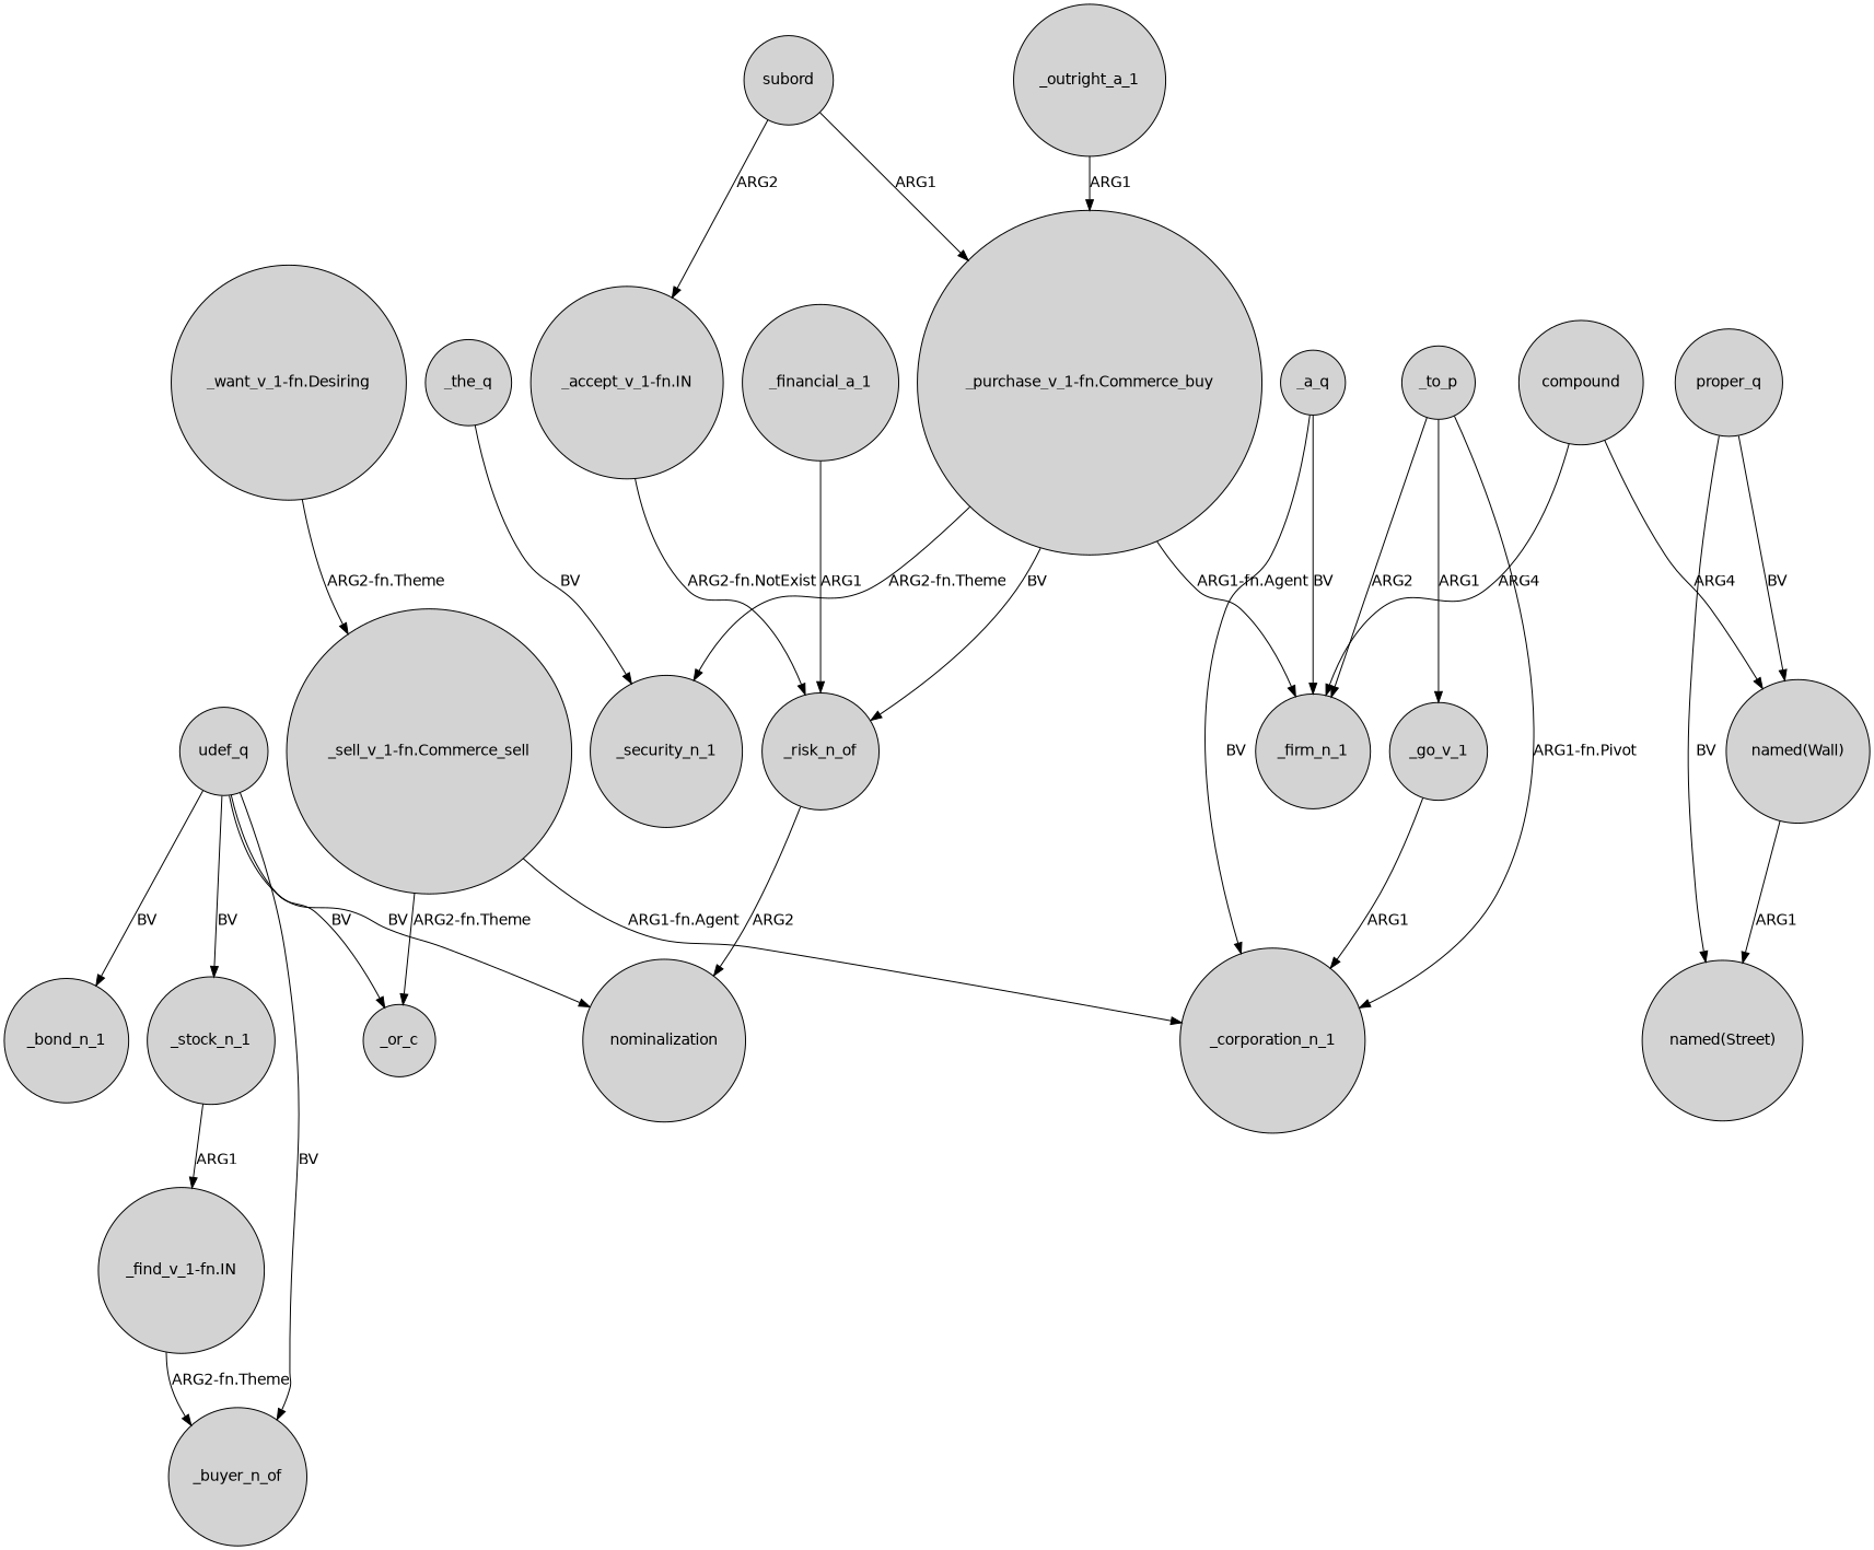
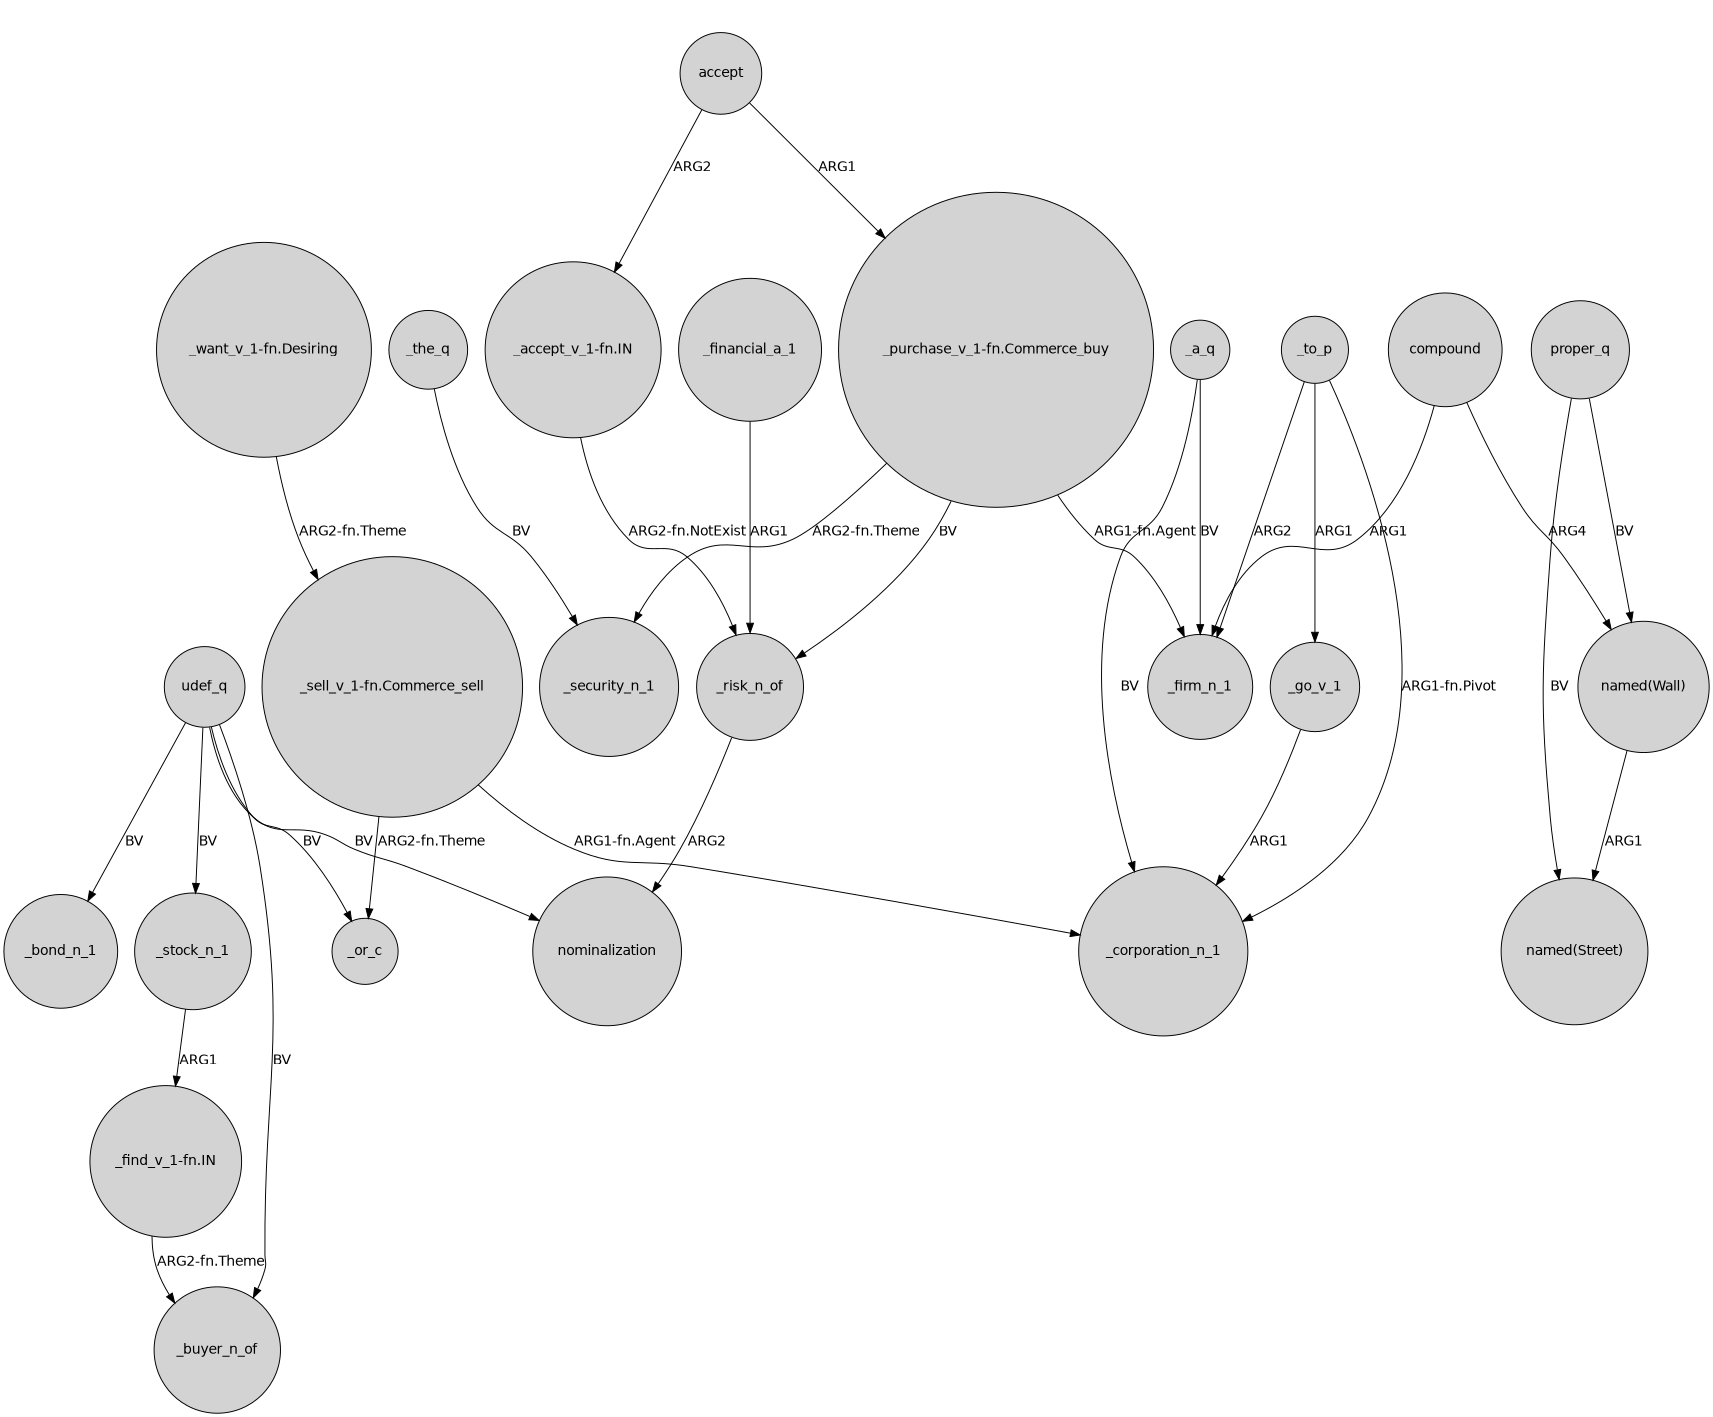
  digraph {
    fontname="DejaVu Sans"
    node [fontname="DejaVu Sans" shape=circle style=filled]
    edge [fontname="DejaVu Sans"]
    "_want_v_1-fn.Desiring"
    "_sell_v_1-fn.Commerce_sell"
    _corporation_n_1
    _or_c
-   subord
+   subord [label=accept]
    "_purchase_v_1-fn.Commerce_buy"
    "_accept_v_1-fn.IN"
    _security_n_1
    _firm_n_1
    _risk_n_of
    nominalization
    "_find_v_1-fn.IN"
    _buyer_n_of
    udef_q
    _bond_n_1
    _stock_n_1
    compound
    "named(Wall)"
    "named(Street)"
    proper_q
    _a_q
    _to_p
    _go_v_1
    _the_q
-   _outright_a_1
    _financial_a_1
    "_want_v_1-fn.Desiring" -> "_sell_v_1-fn.Commerce_sell" [label="ARG2-fn.Theme"]
    "_sell_v_1-fn.Commerce_sell" -> _corporation_n_1 [label="ARG1-fn.Agent"]
    "_sell_v_1-fn.Commerce_sell" -> _or_c [label="ARG2-fn.Theme"]
    subord -> "_purchase_v_1-fn.Commerce_buy" [label=ARG1]
    subord -> "_accept_v_1-fn.IN" [label=ARG2]
    "_purchase_v_1-fn.Commerce_buy" -> _security_n_1 [label="ARG2-fn.Theme"]
    "_purchase_v_1-fn.Commerce_buy" -> _firm_n_1 [label="ARG1-fn.Agent"]
    "_purchase_v_1-fn.Commerce_buy" -> _risk_n_of [label=BV]
    "_accept_v_1-fn.IN" -> _risk_n_of [label="ARG2-fn.NotExist"]
    _risk_n_of -> nominalization [label=ARG2]
    "_find_v_1-fn.IN" -> _buyer_n_of [label="ARG2-fn.Theme"]
    udef_q -> _or_c [label=BV]
    udef_q -> nominalization [label=BV]
    udef_q -> _buyer_n_of [label=BV]
    udef_q -> _bond_n_1 [label=BV]
    udef_q -> _stock_n_1 [label=BV]
    _stock_n_1 -> "_find_v_1-fn.IN" [label=ARG1]
-   compound -> _firm_n_1 [label=ARG4]
+   compound -> _firm_n_1 [label=ARG1]
    compound -> "named(Wall)" [label=ARG4]
    "named(Wall)" -> "named(Street)" [label=ARG1]
    proper_q -> "named(Wall)" [label=BV]
    proper_q -> "named(Street)" [label=BV]
    _a_q -> _corporation_n_1 [label=BV]
    _a_q -> _firm_n_1 [label=BV]
    _to_p -> _corporation_n_1 [label="ARG1-fn.Pivot"]
    _to_p -> _firm_n_1 [label=ARG2]
    _to_p -> _go_v_1 [label=ARG1]
    _go_v_1 -> _corporation_n_1 [label=ARG1]
    _the_q -> _security_n_1 [label=BV]
-   _outright_a_1 -> "_purchase_v_1-fn.Commerce_buy" [label=ARG1]
    _financial_a_1 -> _risk_n_of [label=ARG1]
  }
